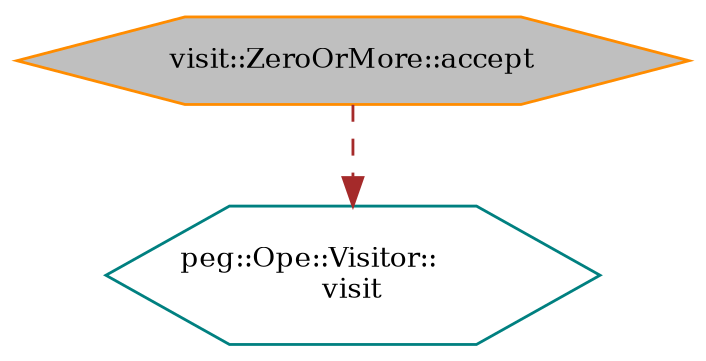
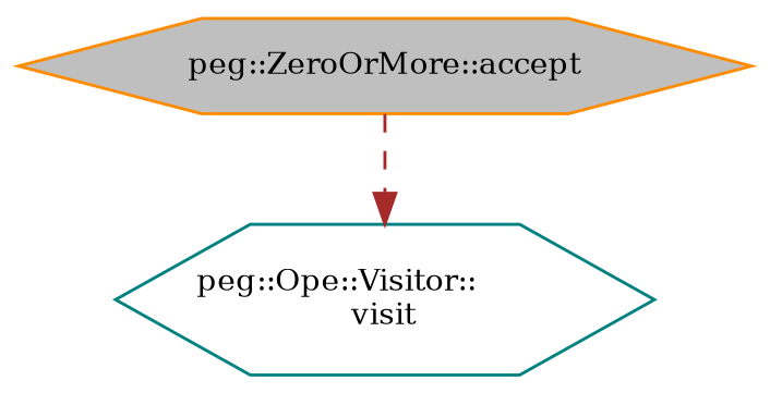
  digraph {
    rankdir=TB
    fontname="DejaVu Serif"
    node [fontname="DejaVu Serif" fontsize=10 shape=hexagon style=filled]
-   n1 [color=darkorange fillcolor=grey75 fontcolor=black height=0.2 label="visit::ZeroOrMore::accept" width=0.4]
+   n1 [color=darkorange fillcolor=grey75 fontcolor=black height=0.2 label="peg::ZeroOrMore::accept" width=0.4]
    n2 [color=teal fillcolor=white height=0.2 label="peg::Ope::Visitor::\lvisit" width=0.4]
    n1 -> n2 [color=brown fontname="DejaVu Serif" fontsize=10 labelfontname=Helvetica labelfontsize=10 style=dashed]
  }
